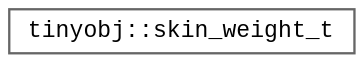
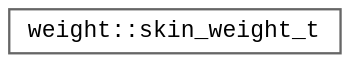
  digraph {
    rankdir=TB
    fontname="Liberation Mono"
-   n1 [color=grey40 fillcolor=white fontname="Liberation Mono" fontsize=10 height=0.2 label="tinyobj::skin_weight_t" shape=box style=filled width=0.4]
+   n1 [color=grey40 fillcolor=white fontname="Liberation Mono" fontsize=10 height=0.2 label="weight::skin_weight_t" shape=box style=filled width=0.4]
  }
